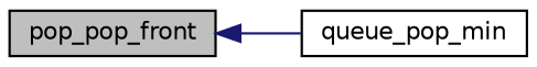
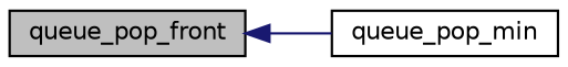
  digraph {
    rankdir=LR
    node [color=black fontname=Helvetica fontsize=10 shape=record style=filled]
-   n1 [fillcolor=grey75 fontcolor=black height=0.2 label=pop_pop_front width=0.4]
+   n1 [fillcolor=grey75 fontcolor=black height=0.2 label=queue_pop_front width=0.4]
    n2 [fillcolor=white height=0.2 label=queue_pop_min width=0.4]
    n1 -> n2 [color=midnightblue dir=back fontname=Helvetica fontsize=10 labelfontname=Helvetica labelfontsize=10 style=solid]
  }
